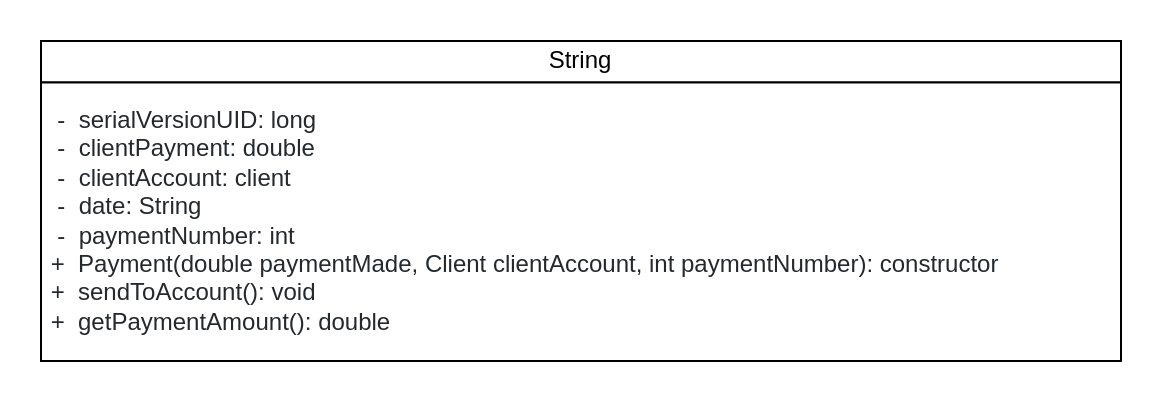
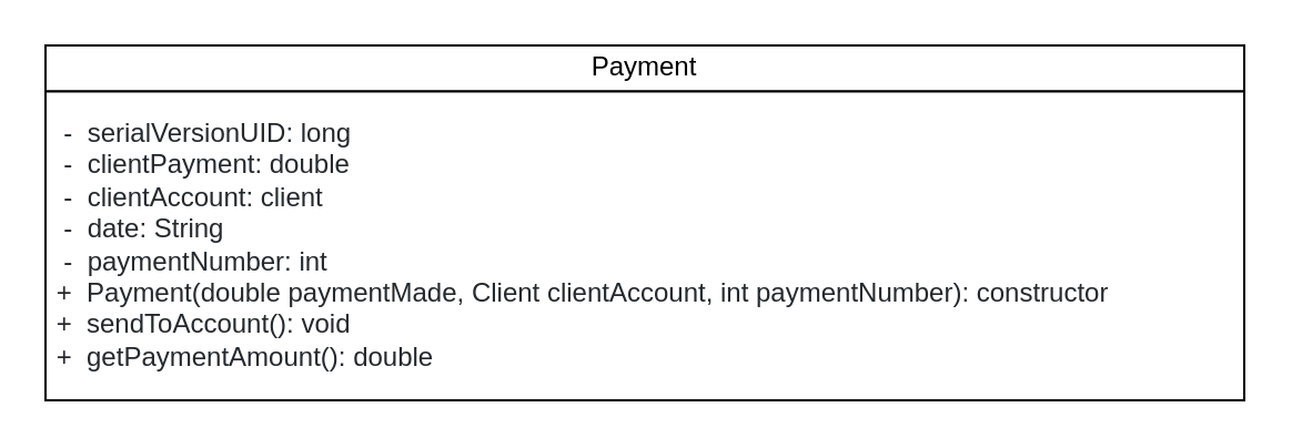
  <mxCell id="0" />
  <mxCell id="1" parent="0" />
  <mxCell id="2" value="-" style="group" parent="1" vertex="1" connectable="0"><mxGeometry x="20" y="20" width="540" height="160" as="geometry" /></mxCell>
- <mxCell id="3" value="String" style="text;html=1;align=center;verticalAlign=middle;whiteSpace=wrap;rounded=0;strokeColor=#000000;fillColor=#ffffff;" parent="2" vertex="1"><mxGeometry width="540" height="20.74" as="geometry" /></mxCell>
+ <mxCell id="3" value="Payment" style="text;html=1;align=center;verticalAlign=middle;whiteSpace=wrap;rounded=0;strokeColor=#000000;fillColor=#ffffff;" parent="2" vertex="1"><mxGeometry width="540" height="20.74" as="geometry" /></mxCell>
  <mxCell id="4" value="&lt;span style=&quot;color: rgb(36 , 41 , 46) ; font-family: , &amp;#34;consolas&amp;#34; , &amp;#34;liberation mono&amp;#34; , &amp;#34;menlo&amp;#34; , monospace ; white-space: pre ; background-color: rgb(255 , 255 , 255)&quot;&gt;  -  &lt;/span&gt;&lt;span style=&quot;color: rgb(36 , 41 , 46) ; font-family: , &amp;#34;consolas&amp;#34; , &amp;#34;liberation mono&amp;#34; , &amp;#34;menlo&amp;#34; , monospace ; white-space: pre ; background-color: rgb(255 , 255 , 255)&quot;&gt;serialVersionUID: long&lt;/span&gt;&lt;span style=&quot;color: rgb(36 , 41 , 46) ; font-family: , &amp;#34;consolas&amp;#34; , &amp;#34;liberation mono&amp;#34; , &amp;#34;menlo&amp;#34; , monospace ; white-space: pre ; background-color: rgb(255 , 255 , 255)&quot;&gt;&lt;br&gt;  -  clientPayment: double&lt;br/&gt;  -  clientAccount: client&lt;br/&gt;  -  date: String&lt;br/&gt;  -  paymentNumber: int&lt;br/&gt; +  Payment(double paymentMade, Client clientAccount, int paymentNumber): constructor&lt;br/&gt; +  sendToAccount(): void&lt;br/&gt; +  getPaymentAmount(): double&lt;br&gt;&lt;/span&gt;" style="text;html=1;align=left;verticalAlign=middle;whiteSpace=wrap;rounded=0;strokeColor=#000000;fillColor=#ffffff;" parent="2" vertex="1"><mxGeometry y="20.74" width="540" height="139.26" as="geometry" /></mxCell>
